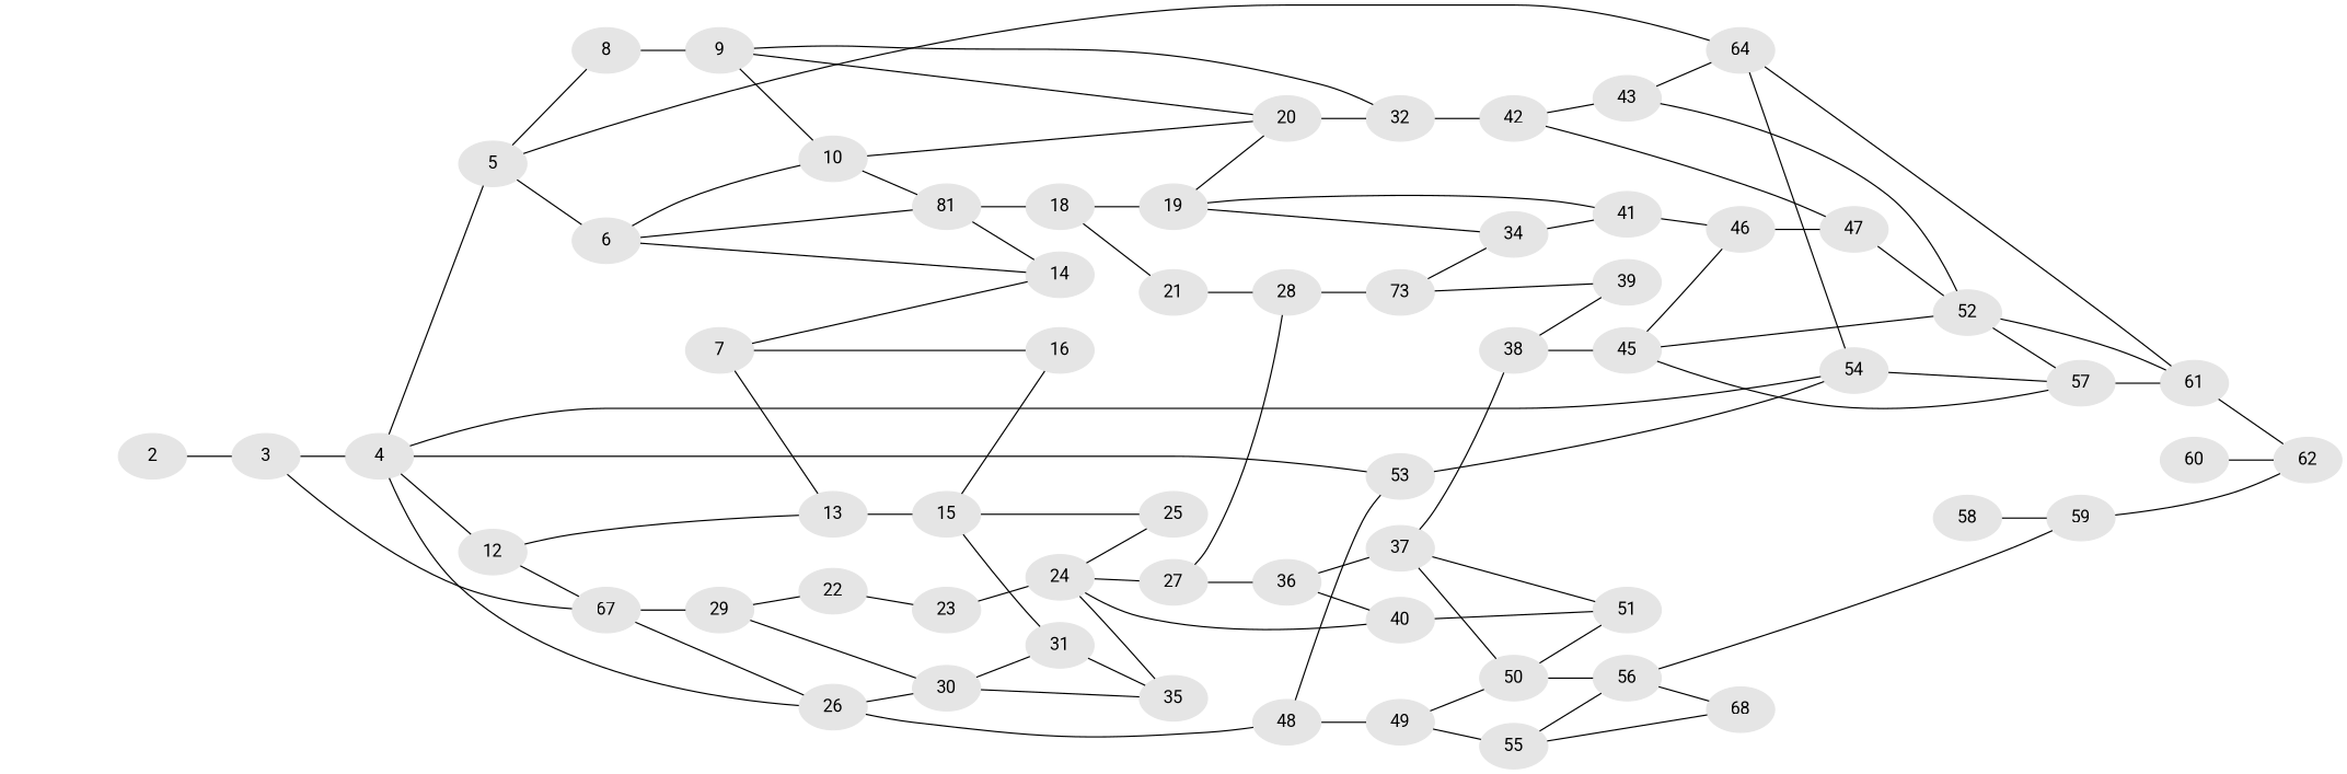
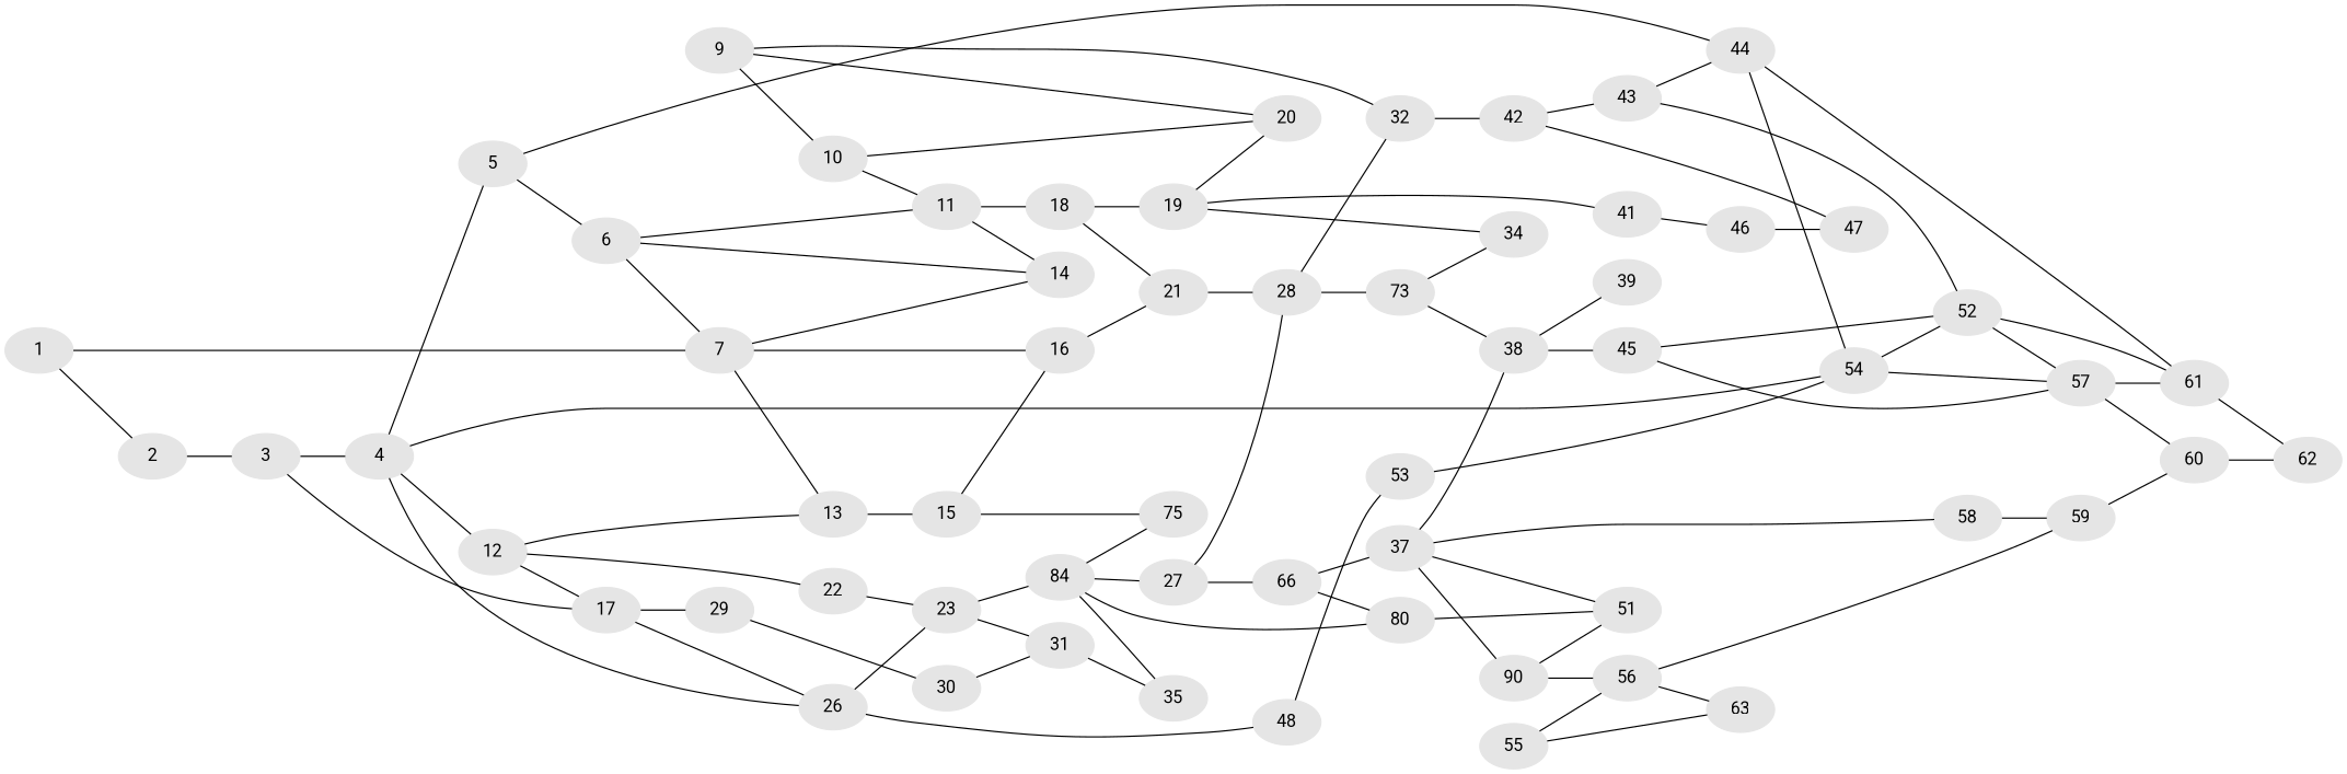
  graph {
    fontname=Roboto
    rankdir=LR
    node [color=gray90 fontname=Roboto style=filled]
    edge [fontname=Roboto weight=1.0]
+   1
    2
    7
    3
    14
    13
    16
    4
-   17 [label=67]
+   17
    12
    5
    26
    53
    54
    22
    29
    6
-   8
-   44 [label=64]
+   44
    30
    48
    57
-   11 [label=81]
+   11
    9
    61
    18
    15
    21
    10
    20
    32
    42
    19
    23
-   25
+   25 [label=75]
    28
    34
    41
    46
    n40 [label=73]
-   24
+   24 [label=84]
    31
    27
    35
-   40
-   36
+   40 [label=80]
+   36 [label=66]
    51
-   49
    37
    39
    43
    47
    38
-   50
+   50 [label=90]
    58
    45
    56
    59
    52
    62
    60
    55
-   63 [label=68]
+   63
+   1 -- 2
+   1 -- 7 [weight=2.0]
    2 -- 3 [weight=2.0]
    7 -- 14
    7 -- 13
    7 -- 16
    3 -- 4 [weight=2.0]
    3 -- 17
    13 -- 15
+   16 -- 21
    4 -- 12
    4 -- 5
    4 -- 26
-   4 -- 53
    4 -- 54
    17 -- 26
    17 -- 29 [weight=2.0]
    12 -- 13
    12 -- 17
-   29 -- 22 [weight=2.0]
+   12 -- 22 [weight=2.0]
    5 -- 6
-   5 -- 8
    5 -- 44
-   26 -- 30
+   26 -- 23
    26 -- 48
    53 -- 54
    54 -- 57
    22 -- 23
    29 -- 30
-   6 -- 10
+   6 -- 7
    6 -- 14 [weight=2.0]
    6 -- 11
-   8 -- 9 [weight=2.0]
    44 -- 54
    44 -- 61
    30 -- 31
-   30 -- 35
    48 -- 53
-   48 -- 49 [weight=4.0]
    57 -- 61
+   57 -- 60
    11 -- 14
    11 -- 18 [weight=2.0]
    9 -- 10
    9 -- 20 [weight=2.0]
    9 -- 32
    61 -- 62 [weight=2.0]
    18 -- 21
    18 -- 19 [weight=2.0]
    15 -- 16
    15 -- 25
    21 -- 28
    10 -- 11
    10 -- 20
-   20 -- 32
+   28 -- 32
    32 -- 42
    42 -- 43
    42 -- 47
    19 -- 20 [weight=2.0]
    19 -- 34
    19 -- 41
    23 -- 24
-   15 -- 31
+   23 -- 31
    28 -- n40
-   34 -- 41
    41 -- 46
    46 -- 47
    n40 -- 34
-   n40 -- 39
+   n40 -- 38
    24 -- 25 [weight=2.0]
    24 -- 27
    24 -- 35
    24 -- 40
    31 -- 35
    27 -- 28
    27 -- 36
    40 -- 51
    36 -- 40
    36 -- 37
-   49 -- 50
-   49 -- 55
    37 -- 51
    37 -- 38 [weight=2.0]
    37 -- 50
+   37 -- 58
    43 -- 44
    43 -- 52
-   47 -- 52
+   54 -- 52
    38 -- 39 [weight=2.0]
    38 -- 45 [weight=2.0]
    50 -- 51
    50 -- 56 [weight=2.0]
    58 -- 59 [weight=2.0]
    45 -- 57
-   45 -- 46
    45 -- 52 [weight=2.0]
    56 -- 59 [weight=2.0]
    56 -- 63
-   59 -- 62 [weight=2.0]
+   59 -- 60 [weight=2.0]
    52 -- 57
    52 -- 61
    60 -- 62
    55 -- 56
    55 -- 63
  }
